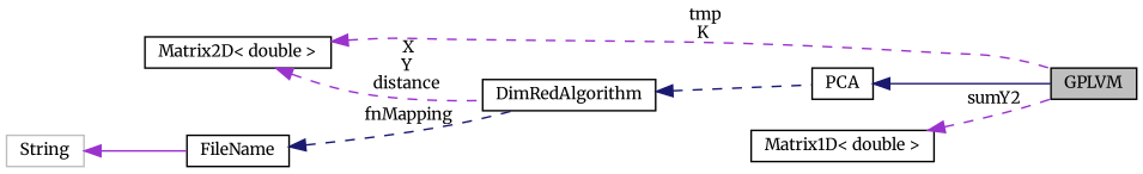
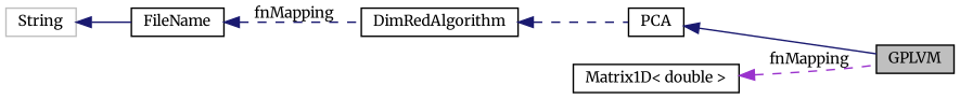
  digraph {
    fontname=Merriweather
    rankdir=LR
    node [color=black fillcolor=white fontname=Merriweather fontsize=10 shape=record style=filled]
    edge [color=midnightblue dir=back fontname=Merriweather fontsize=10 labelfontname=Helvetica labelfontsize=10 style=dashed]
    n1 [fillcolor=grey75 fontcolor=black height=0.2 label=GPLVM width=0.4]
    n2 [height=0.2 label=PCA width=0.4]
    n3 [height=0.2 label=DimRedAlgorithm width=0.4]
-   n4 [height=0.2 label="Matrix2D\< double \>" width=0.4]
    n5 [height=0.2 label=FileName width=0.4]
    n6 [color=grey75 height=0.2 label=String width=0.4]
    n7 [height=0.2 label="Matrix1D\< double \>" width=0.4]
    n2 -> n1 [style=solid]
    n3 -> n2
-   n4 -> n1 [color=darkorchid3 label=" tmp\nK"]
-   n4 -> n3 [color=darkorchid3 label=" X\nY\ndistance"]
    n5 -> n3 [label=" fnMapping"]
-   n6 -> n5 [color=darkorchid3 style=solid]
-   n7 -> n1 [color=darkorchid3 label=" sumY2"]
+   n6 -> n5 [style=solid]
+   n7 -> n1 [color=darkorchid3 label=" fnMapping"]
  }
